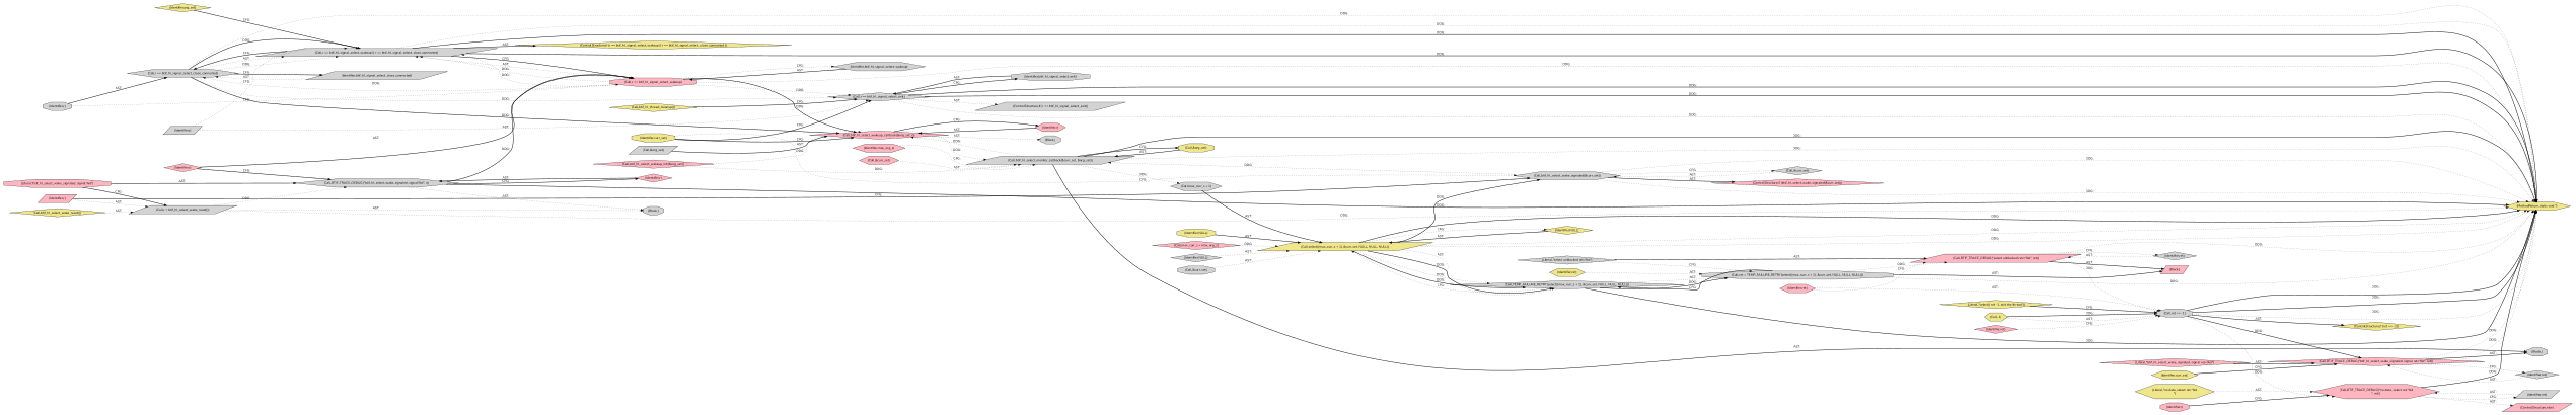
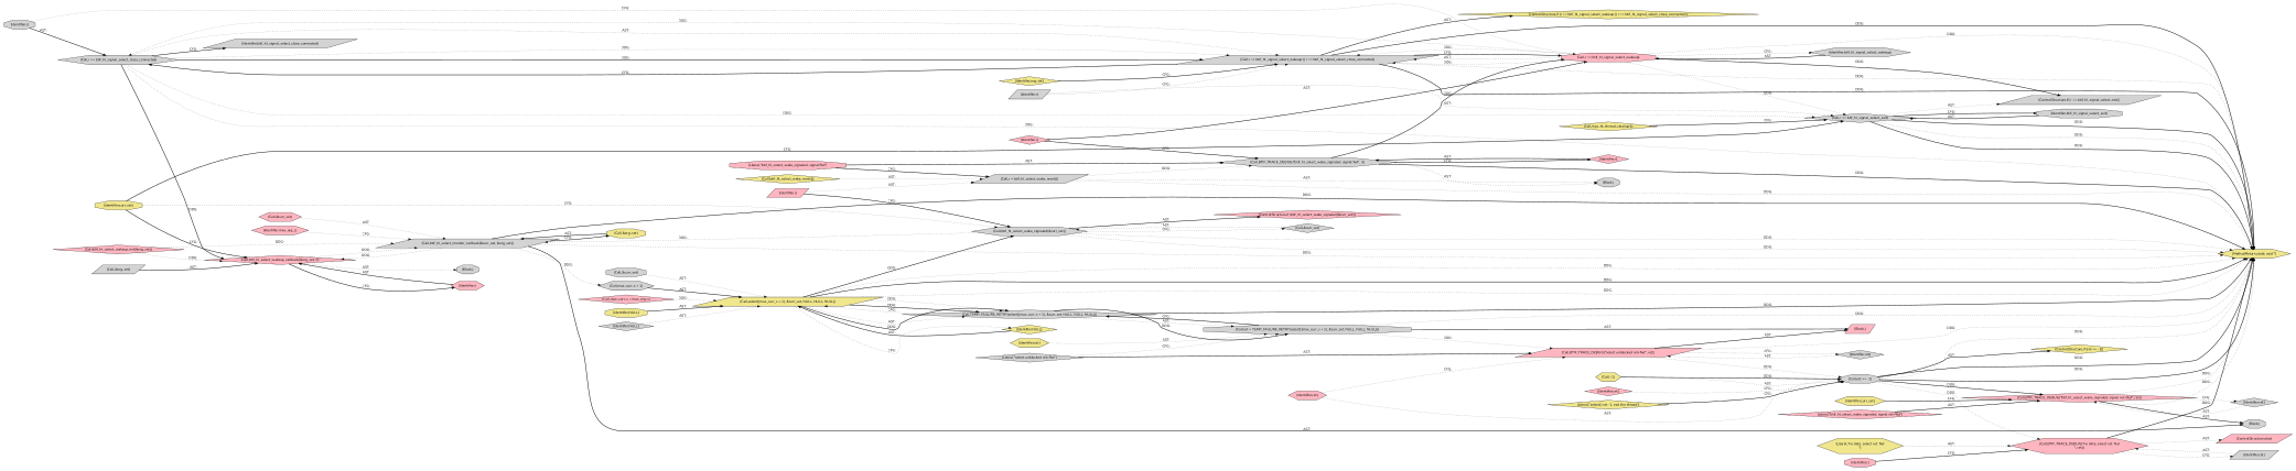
  digraph {
    fontname=Nunito
    rankdir=LR
    node [fillcolor=lightgrey fontname=Nunito shape=diamond style=filled]
    edge [fontname=Nunito style=dotted]
    n1 [label="(Call,r == btif_hl_signal_select_close_connected)" shape=hexagon]
    n2 [label="(Call,r == btif_hl_signal_select_wakeup || r == btif_hl_signal_select_close_connected)" shape=parallelogram]
    n3 [fillcolor=lightpink label="(Call,btif_hl_select_wakeup_callback(&org_set, r))"]
    n4 [label="(Call,r == btif_hl_signal_select_exit)"]
    n5 [label="(Identifier,btif_hl_signal_select_close_connected)" shape=parallelogram]
    n6 [fillcolor=khaki label="(MethodReturn,static void *)" shape=hexagon]
    n7 [fillcolor=lightpink label="(Call,r == btif_hl_signal_select_wakeup)" shape=octagon]
    n8 [fillcolor=khaki label="(ControlStructure,if (r == btif_hl_signal_select_wakeup || r == btif_hl_signal_select_close_connected ))"]
    n9 [label="(Call,btif_hl_select_monitor_callback(&curr_set, &org_set))" shape=parallelogram]
    n10 [fillcolor=lightpink label="(Identifier,r)" shape=hexagon]
    n11 [label="(Block,)" shape=octagon]
    n12 [label="(ControlStructure,if( r == btif_hl_signal_select_exit))" shape=parallelogram]
    n13 [label="(Identifier,btif_hl_signal_select_exit)" shape=octagon]
    n14 [label="(Identifier,btif_hl_signal_select_wakeup)" shape=hexagon]
    n15 [label="(Call,BTIF_TRACE_DEBUG(\"btif_hl_select_wake_signaled, signal:%d\", r))" shape=hexagon]
    n16 [label="(Block,)" shape=octagon]
    n17 [fillcolor=lightpink label="(Identifier,r)"]
    n18 [label="(Call,r = btif_hl_select_wake_reset())" shape=parallelogram]
    n19 [fillcolor=khaki label="(Call,btif_hl_select_wake_reset())"]
    n20 [label="(Block,)" shape=octagon]
    n21 [fillcolor=khaki label="(Call,&org_set)" shape=octagon]
    n22 [label="(Call,max_curr_s + 1)" shape=hexagon]
    n23 [fillcolor=khaki label="(Call,select((max_curr_s + 1), &curr_set, NULL, NULL, NULL))" shape=parallelogram]
    n24 [label="(Call,TEMP_FAILURE_RETRY(select((max_curr_s + 1), &curr_set, NULL, NULL, NULL)))"]
    n25 [label="(Call,btif_hl_select_wake_signaled(&curr_set))" shape=hexagon]
    n26 [fillcolor=khaki label="(Identifier,NULL)"]
    n27 [label="(Call,ret = TEMP_FAILURE_RETRY(select((max_curr_s + 1), &curr_set, NULL, NULL, NULL)))" shape=octagon]
    n28 [label="(Call,&curr_set)"]
    n29 [fillcolor=lightpink label="(ControlStructure,if (btif_hl_select_wake_signaled(&curr_set)))"]
    n30 [fillcolor=lightpink label="(Call,BTIF_TRACE_DEBUG(\"select unblocked ret=%d\", ret))" shape=parallelogram]
    n31 [fillcolor=lightpink label="(Block,)" shape=parallelogram]
    n32 [label="(Call,ret == -1)" shape=octagon]
    n33 [label="(Identifier,ret)"]
    n34 [fillcolor=lightpink label="(Call,BTIF_TRACE_DEBUG(\"btif_hl_select_wake_signaled, signal ret=%d\", ret))"]
    n35 [fillcolor=lightpink label="(Call,BTIF_TRACE_DEBUG(\"no data, select ret: %d\n\", ret))" shape=hexagon]
    n36 [fillcolor=khaki label="(ControlStructure,if (ret == -1))"]
    n37 [label="(Identifier,ret)"]
    n38 [fillcolor=lightpink label="(ControlStructure,else)" shape=parallelogram]
    n39 [label="(Identifier,ret)" shape=parallelogram]
    n40 [fillcolor=khaki label="(Call,-1)" shape=hexagon]
    n41 [label="(Identifier,r)" shape=octagon]
    n42 [fillcolor=khaki label="(Identifier,curr_set)" shape=hexagon]
    n43 [fillcolor=lightpink label="(Literal,\"btif_hl_select_wake_signaled, signal ret=%d\")"]
    n44 [label="(Identifier,NULL)"]
    n45 [fillcolor=lightpink label="(Literal,\"btif_hl_select_wake_signaled, signal:%d\")" shape=octagon]
    n46 [label="(Call,&org_set)" shape=parallelogram]
    n47 [fillcolor=lightpink label="(Identifier,ret)"]
    n48 [fillcolor=lightpink label="(Identifier,r)" shape=parallelogram]
    n49 [label="(Call,&curr_set)" shape=octagon]
    n50 [fillcolor=lightpink label="(Identifier,r)" shape=octagon]
    n51 [fillcolor=khaki label="(Identifier,NULL)" shape=octagon]
    n52 [fillcolor=lightpink label="(Call,max_curr_s = max_org_s)"]
    n53 [fillcolor=lightpink label="(Identifier,ret)" shape=hexagon]
    n54 [fillcolor=lightpink label="(Call,&curr_set)" shape=hexagon]
    n55 [label="(Literal,\"select unblocked ret=%d\")"]
    n56 [fillcolor=lightpink label="(Identifier,max_org_s)" shape=hexagon]
    n57 [fillcolor=khaki label="(Identifier,ret)" shape=hexagon]
    n58 [fillcolor=lightpink label="(Identifier,r)"]
    n59 [fillcolor=khaki label="(Literal,\"no data, select ret: %d\n\")" shape=hexagon]
-   n60 [fillcolor=khaki label="(Call,btif_hl_thread_cleanup())"]
+   n60 [fillcolor=khaki label="(Call,max_hl_thread_cleanup())"]
    n61 [label="(Identifier,r)" shape=parallelogram]
    n62 [fillcolor=khaki label="(Identifier,org_set)"]
    n63 [fillcolor=lightpink label="(Call,btif_hl_select_wakeup_init(&org_set))"]
    n64 [fillcolor=khaki label="(Literal,\"select() ret -1, exit the thread\")"]
    n65 [fillcolor=khaki label="(Identifier,curr_set)" shape=octagon]
    n1 -> n2 [label="AST: "]
    n1 -> n2 [label="DDG: "]
    n1 -> n2 [label="DDG: " style=bold]
    n1 -> n3 [label="DDG: " style=bold]
    n1 -> n4 [label="DDG: "]
    n1 -> n5 [label="CFG: " style=bold]
    n1 -> n6 [label="DDG: "]
    n2 -> n1 [label="CFG: " style=bold]
    n2 -> n6 [label="DDG: " style=bold]
    n2 -> n6 [label="DDG: "]
    n2 -> n6 [label="DDG: " style=bold]
    n2 -> n7 [label="CFG: " style=bold]
    n2 -> n8 [label="AST: " style=bold]
    n3 -> n9 [label="DDG: "]
    n3 -> n10 [label="CFG: " style=bold]
    n3 -> n11 [label="AST: "]
    n4 -> n6 [label="DDG: " style=bold]
    n4 -> n6 [label="DDG: "]
    n4 -> n6 [label="DDG: " style=bold]
    n4 -> n12 [label="AST: "]
    n4 -> n13 [label="CFG: " style=bold]
-   n5 -> n1 [label="AST: "]
    n7 -> n1 [label="DDG: "]
    n7 -> n2 [label="AST: "]
    n7 -> n2 [label="DDG: "]
    n7 -> n2 [label="DDG: "]
-   n7 -> n3 [label="DDG: " style=bold]
+   n7 -> n12 [label="DDG: " style=bold]
    n7 -> n4 [label="DDG: "]
    n7 -> n6 [label="DDG: "]
    n7 -> n14 [label="CFG: "]
    n9 -> n3 [label="DDG: "]
    n9 -> n6 [label="DDG: " style=bold]
    n9 -> n6 [label="DDG: "]
    n9 -> n20 [label="AST: " style=bold]
    n9 -> n21 [label="CFG: " style=bold]
    n9 -> n22 [label="DDG: "]
    n10 -> n3 [label="AST: " style=bold]
    n13 -> n4 [label="AST: " style=bold]
    n14 -> n7 [label="AST: " style=bold]
    n15 -> n6 [label="DDG: " style=bold]
    n15 -> n7 [label="DDG: " style=bold]
    n15 -> n16 [label="AST: "]
    n15 -> n17 [label="CFG: " style=bold]
    n17 -> n15 [label="AST: " style=bold]
    n18 -> n6 [label="DDG: "]
    n18 -> n15 [label="DDG: "]
    n18 -> n16 [label="AST: "]
    n19 -> n18 [label="AST: "]
    n21 -> n9 [label="AST: " style=bold]
    n22 -> n23 [label="AST: " style=bold]
    n23 -> n6 [label="DDG: " style=bold]
    n23 -> n6 [label="DDG: "]
    n23 -> n6 [label="DDG: "]
    n23 -> n24 [label="AST: "]
    n23 -> n24 [label="DDG: " style=bold]
    n23 -> n24 [label="DDG: "]
    n23 -> n24 [label="DDG: " style=bold]
    n23 -> n25 [label="DDG: " style=bold]
    n23 -> n26 [label="CFG: "]
    n24 -> n6 [label="DDG: " style=bold]
    n24 -> n23 [label="CFG: "]
    n24 -> n27 [label="AST: "]
    n24 -> n27 [label="DDG: " style=bold]
    n25 -> n6 [label="DDG: "]
    n25 -> n6 [label="DDG: "]
    n25 -> n9 [label="DDG: "]
    n25 -> n28 [label="CFG: "]
    n25 -> n29 [label="AST: " style=bold]
    n26 -> n23 [label="AST: " style=bold]
    n27 -> n6 [label="DDG: "]
    n27 -> n24 [label="CFG: " style=bold]
    n27 -> n30 [label="DDG: "]
    n27 -> n31 [label="AST: " style=bold]
    n28 -> n25 [label="AST: "]
    n30 -> n6 [label="DDG: "]
    n30 -> n31 [label="AST: " style=bold]
    n30 -> n32 [label="DDG: "]
    n30 -> n33 [label="CFG: "]
    n32 -> n6 [label="DDG: " style=bold]
    n32 -> n6 [label="DDG: "]
    n32 -> n6 [label="DDG: " style=bold]
    n32 -> n34 [label="DDG: " style=bold]
    n32 -> n35 [label="DDG: "]
    n32 -> n36 [label="AST: " style=bold]
    n33 -> n30 [label="AST: "]
    n34 -> n6 [label="DDG: "]
    n34 -> n6 [label="DDG: "]
    n34 -> n20 [label="AST: " style=bold]
    n34 -> n37 [label="CFG: "]
    n35 -> n6 [label="DDG: " style=bold]
    n35 -> n38 [label="AST: "]
    n35 -> n39 [label="CFG: "]
    n37 -> n34 [label="AST: "]
    n39 -> n35 [label="AST: "]
    n40 -> n32 [label="AST: "]
    n40 -> n32 [label="DDG: " style=bold]
    n41 -> n1 [label="AST: " style=bold]
    n41 -> n7 [label="CFG: "]
    n42 -> n34 [label="CFG: " style=bold]
    n43 -> n34 [label="AST: " style=bold]
    n44 -> n23 [label="AST: "]
    n45 -> n15 [label="AST: " style=bold]
    n45 -> n18 [label="CFG: " style=bold]
    n46 -> n3 [label="AST: " style=bold]
    n47 -> n32 [label="CFG: "]
    n48 -> n18 [label="AST: "]
    n48 -> n25 [label="CFG: " style=bold]
    n49 -> n23 [label="AST: "]
    n50 -> n35 [label="CFG: " style=bold]
    n51 -> n23 [label="AST: " style=bold]
    n52 -> n23 [label="DDG: "]
    n53 -> n30 [label="CFG: "]
    n53 -> n32 [label="AST: "]
    n54 -> n9 [label="AST: "]
    n55 -> n27 [label="CFG: "]
    n55 -> n30 [label="AST: " style=bold]
    n56 -> n9 [label="CFG: "]
    n57 -> n27 [label="AST: "]
    n58 -> n7 [label="AST: " style=bold]
    n58 -> n15 [label="CFG: " style=bold]
    n59 -> n35 [label="AST: "]
    n60 -> n4 [label="CFG: " style=bold]
    n61 -> n2 [label="CFG: "]
    n61 -> n4 [label="AST: "]
    n62 -> n2 [label="CFG: " style=bold]
    n63 -> n3 [label="DDG: "]
    n63 -> n9 [label="DDG: "]
    n64 -> n32 [label="CFG: " style=bold]
    n65 -> n3 [label="CFG: " style=bold]
    n65 -> n4 [label="CFG: " style=bold]
    n65 -> n25 [label="CFG: "]
  }
